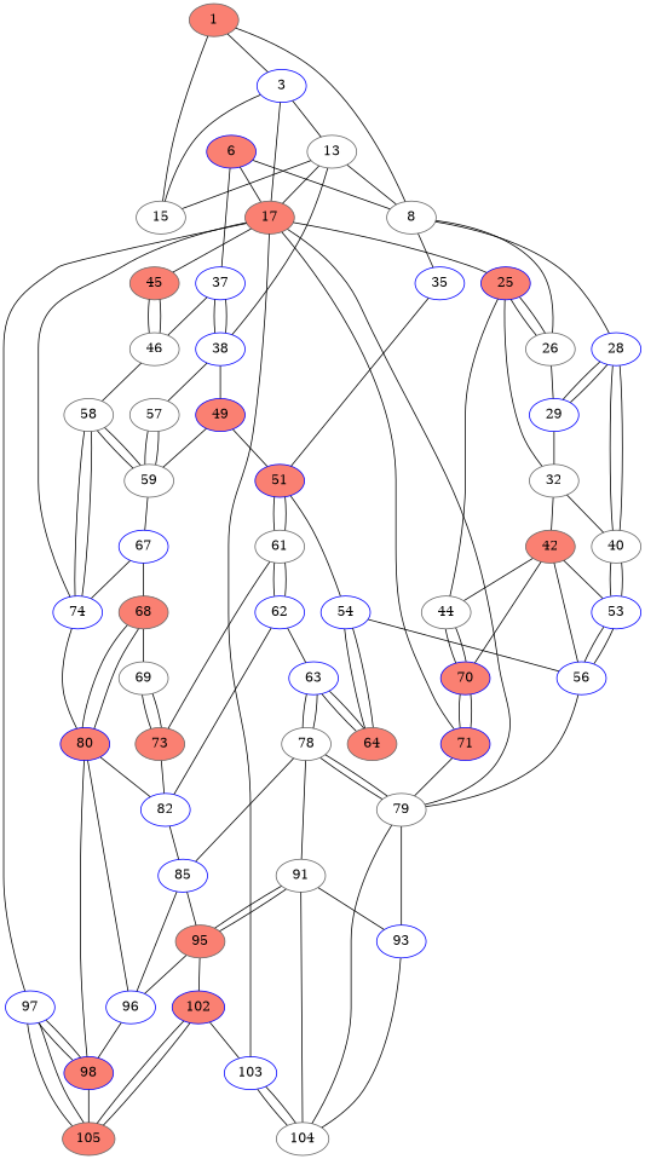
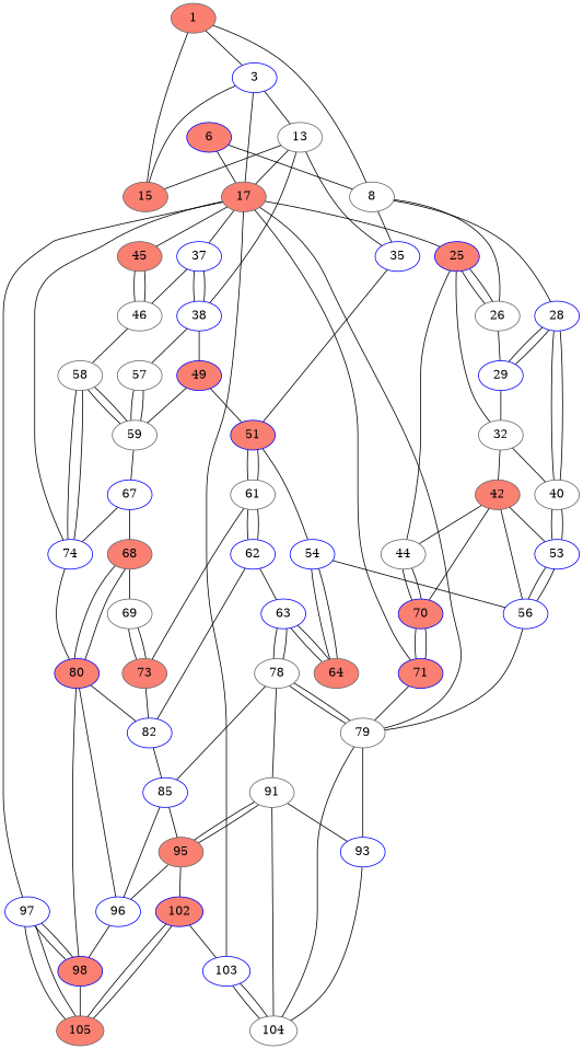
  graph {
    node [color=blue fillcolor=white style=filled]
    1 [color=gray40 fillcolor=salmon super="+2+7"]
    3 [super="+14+4"]
    8 [color=gray40 super="+9"]
-   15 [color=gray40 super="+16"]
+   15 [color=gray40 fillcolor=salmon super="+16"]
    13 [color=gray40 super="+22"]
    17 [color=gray40 fillcolor=salmon super="+21+65+18"]
    26 [color=gray40]
    28
    35
    6 [fillcolor=salmon super="+11"]
    38 [super="+48"]
    25 [fillcolor=salmon super="+31"]
    37 [super="+47"]
    45 [color=gray40 fillcolor=salmon]
    71 [fillcolor=salmon super="+90"]
    74 [super="+75"]
    79 [color=gray40 super="+88"]
    97
    103
    29 [super="+30+34"]
    40 [color=gray40]
    51 [fillcolor=salmon super="+52"]
    49 [fillcolor=salmon super="+50"]
    57 [color=gray40]
    32 [color=gray40 super="+39+33"]
    44 [color=gray40]
    46 [color=gray40]
    80 [fillcolor=salmon super="+81+84"]
    93
    104 [color=gray40 super="+108"]
    98 [fillcolor=salmon super="+99"]
    105 [color=gray40 fillcolor=salmon]
    42 [color=gray40 fillcolor=salmon super="+43"]
    70 [fillcolor=salmon super="+87"]
    53
    56 [super="+76"]
    54 [super="+55"]
    61 [color=gray40]
    58 [color=gray40]
    59 [color=gray40 super="+60"]
    67
    69 [color=gray40]
    73 [color=gray40 fillcolor=salmon]
    64 [color=gray40 fillcolor=salmon]
    62
    68 [color=gray40 fillcolor=salmon]
    63
    82 [super="+83"]
    78 [color=gray40 super="+86"]
    85 [super="+94"]
    91 [color=gray40 super="+92"]
    96 [super="+100"]
    95 [color=gray40 fillcolor=salmon super="+101"]
    102 [fillcolor=salmon]
    1 -- 3
    1 -- 8
    1 -- 15 [weight=2]
    3 -- 15
    3 -- 13 [weight=2]
    3 -- 17 [weight=2]
    8 -- 26
    8 -- 28
    8 -- 35
    13 -- 15
    13 -- 17
-   13 -- 8
+   13 -- 35
    13 -- 38
    17 -- 25
-   6 -- 37
+   17 -- 37
    17 -- 45 [weight=2]
    17 -- 71
    17 -- 74
    17 -- 79
    17 -- 97
    17 -- 103
    26 -- 29
    28 -- 29
    28 -- 29
    28 -- 40
    28 -- 40
    35 -- 51
    6 -- 8
    6 -- 17
    38 -- 49
    38 -- 57
    25 -- 26
    25 -- 26
    25 -- 32
    25 -- 44
    37 -- 38
    37 -- 38
    37 -- 46
    45 -- 46
    45 -- 46
    71 -- 79
    74 -- 80
    79 -- 93
    79 -- 104
    97 -- 98
    97 -- 98
    97 -- 105
    97 -- 105
    103 -- 104
    103 -- 104
    29 -- 32 [weight=3]
    40 -- 53
    40 -- 53
    51 -- 54
    51 -- 61
    51 -- 61
    49 -- 51
    49 -- 59
    57 -- 59
    57 -- 59
    32 -- 40
    32 -- 42
    44 -- 70
    44 -- 70
    46 -- 58
    80 -- 98
    80 -- 82
    80 -- 96
    93 -- 104
    98 -- 105
    42 -- 44
    42 -- 70
    42 -- 53
    42 -- 56
    70 -- 71 [weight=2]
    70 -- 71
    53 -- 56
    53 -- 56
    56 -- 79
    54 -- 56
    54 -- 64 [weight=2]
    54 -- 64
    61 -- 73
    61 -- 62
    61 -- 62
    58 -- 74
    58 -- 74
    58 -- 59
    58 -- 59
    59 -- 67
    67 -- 74
    67 -- 68
    69 -- 73
    69 -- 73
    73 -- 82
    62 -- 63
    62 -- 82
    68 -- 80
    68 -- 80
    68 -- 69
    63 -- 64
    63 -- 64
    63 -- 78
    63 -- 78
    82 -- 85
    78 -- 79
    78 -- 79
    78 -- 85
    78 -- 91
    85 -- 96
    85 -- 95
    91 -- 93
    91 -- 104
    91 -- 95
    91 -- 95
    96 -- 98
    95 -- 96
    95 -- 102
    102 -- 103
    102 -- 105
    102 -- 105
  }
